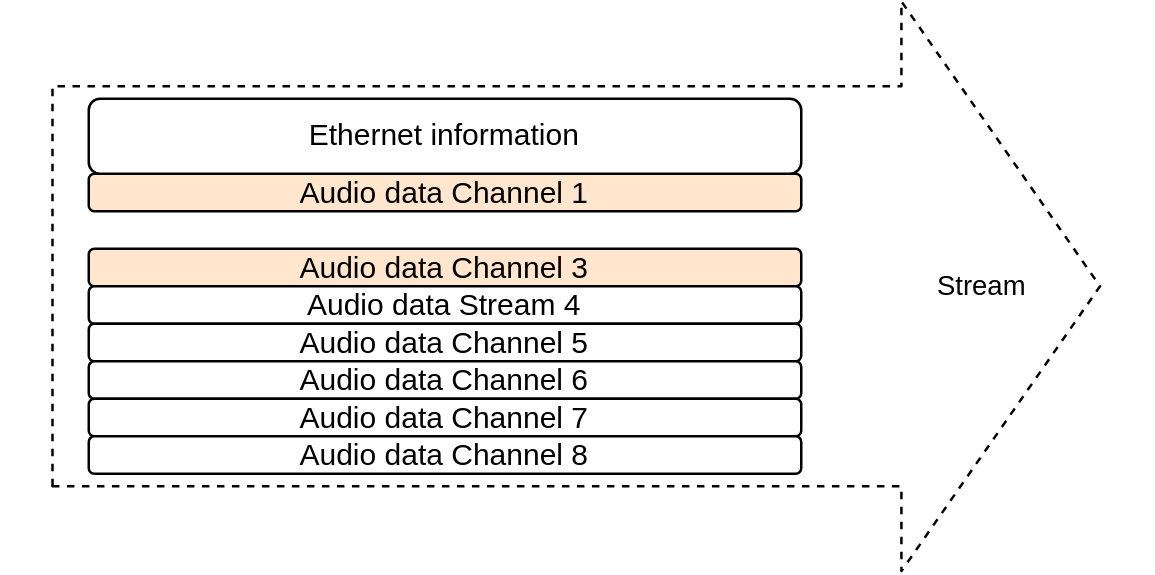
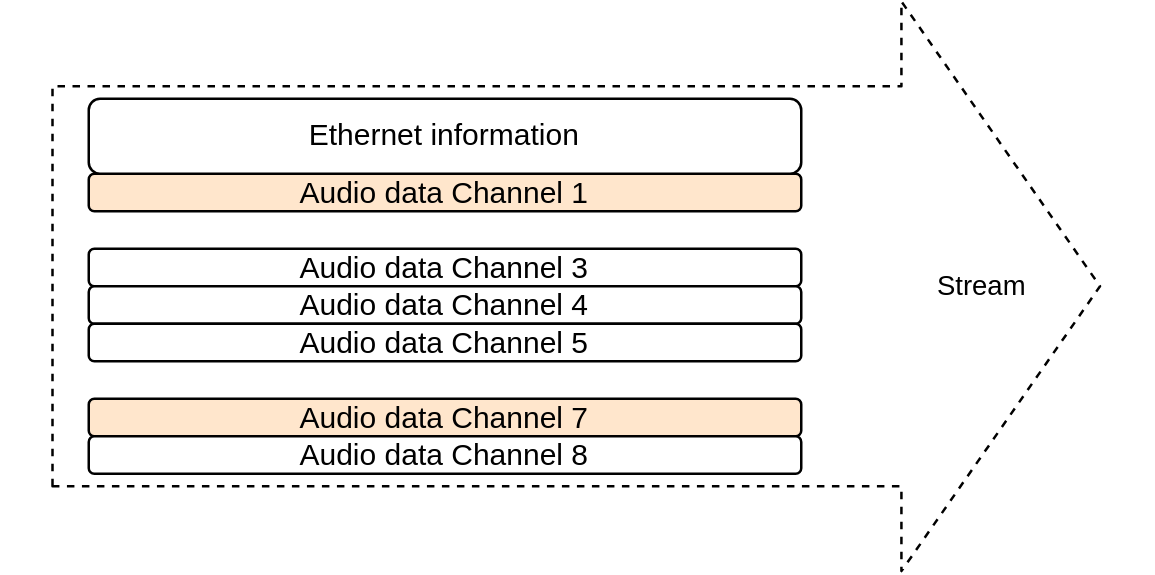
  <mxCell id="0" />
  <mxCell id="1" parent="0" />
  <mxCell id="2" value="" style="shape=flexArrow;endArrow=classic;html=1;width=160;endSize=26.143;endWidth=66.857;dashed=1;align=left;" edge="1" parent="1"><mxGeometry width="50" height="50" relative="1" as="geometry"><mxPoint x="20" y="95" as="sourcePoint" /><mxPoint x="440" y="95" as="targetPoint" /></mxGeometry></mxCell>
  <mxCell id="3" value="Stream" style="edgeLabel;html=1;align=center;verticalAlign=middle;resizable=0;points=[];" vertex="1" connectable="0" parent="2"><mxGeometry x="0.767" y="1" relative="1" as="geometry"><mxPoint as="offset" /></mxGeometry></mxCell>
  <mxCell id="4" value="Audio data Channel 1" style="rounded=1;whiteSpace=wrap;html=1;fillColor=#ffe6cc;" vertex="1" parent="1"><mxGeometry x="35" y="50" width="285" height="15" as="geometry" /></mxCell>
  <mxCell id="5" value="Ethernet information" style="rounded=1;whiteSpace=wrap;html=1;" vertex="1" parent="1"><mxGeometry x="35" y="20" width="285" height="30" as="geometry" /></mxCell>
- <mxCell id="6" value="Audio data Channel 3" style="rounded=1;whiteSpace=wrap;html=1;fillColor=#ffe6cc;" vertex="1" parent="1"><mxGeometry x="35" y="80" width="285" height="15" as="geometry" /></mxCell>
- <mxCell id="7" value="Audio data Stream 4" style="rounded=1;whiteSpace=wrap;html=1;" vertex="1" parent="1"><mxGeometry x="35" y="95" width="285" height="15" as="geometry" /></mxCell>
+ <mxCell id="6" value="Audio data Channel 3" style="rounded=1;whiteSpace=wrap;html=1;" vertex="1" parent="1"><mxGeometry x="35" y="80" width="285" height="15" as="geometry" /></mxCell>
+ <mxCell id="7" value="Audio data Channel 4" style="rounded=1;whiteSpace=wrap;html=1;" vertex="1" parent="1"><mxGeometry x="35" y="95" width="285" height="15" as="geometry" /></mxCell>
  <mxCell id="8" value="Audio data Channel 5" style="rounded=1;whiteSpace=wrap;html=1;" vertex="1" parent="1"><mxGeometry x="35" y="110" width="285" height="15" as="geometry" /></mxCell>
- <mxCell id="9" value="Audio data Channel 6" style="rounded=1;whiteSpace=wrap;html=1;" vertex="1" parent="1"><mxGeometry x="35" y="125" width="285" height="15" as="geometry" /></mxCell>
- <mxCell id="10" value="Audio data Channel 7" style="rounded=1;whiteSpace=wrap;html=1;" vertex="1" parent="1"><mxGeometry x="35" y="140" width="285" height="15" as="geometry" /></mxCell>
+ <mxCell id="10" value="Audio data Channel 7" style="rounded=1;whiteSpace=wrap;html=1;fillColor=#ffe6cc;" vertex="1" parent="1"><mxGeometry x="35" y="140" width="285" height="15" as="geometry" /></mxCell>
  <mxCell id="11" value="Audio data Channel 8" style="rounded=1;whiteSpace=wrap;html=1;" vertex="1" parent="1"><mxGeometry x="35" y="155" width="285" height="15" as="geometry" /></mxCell>
